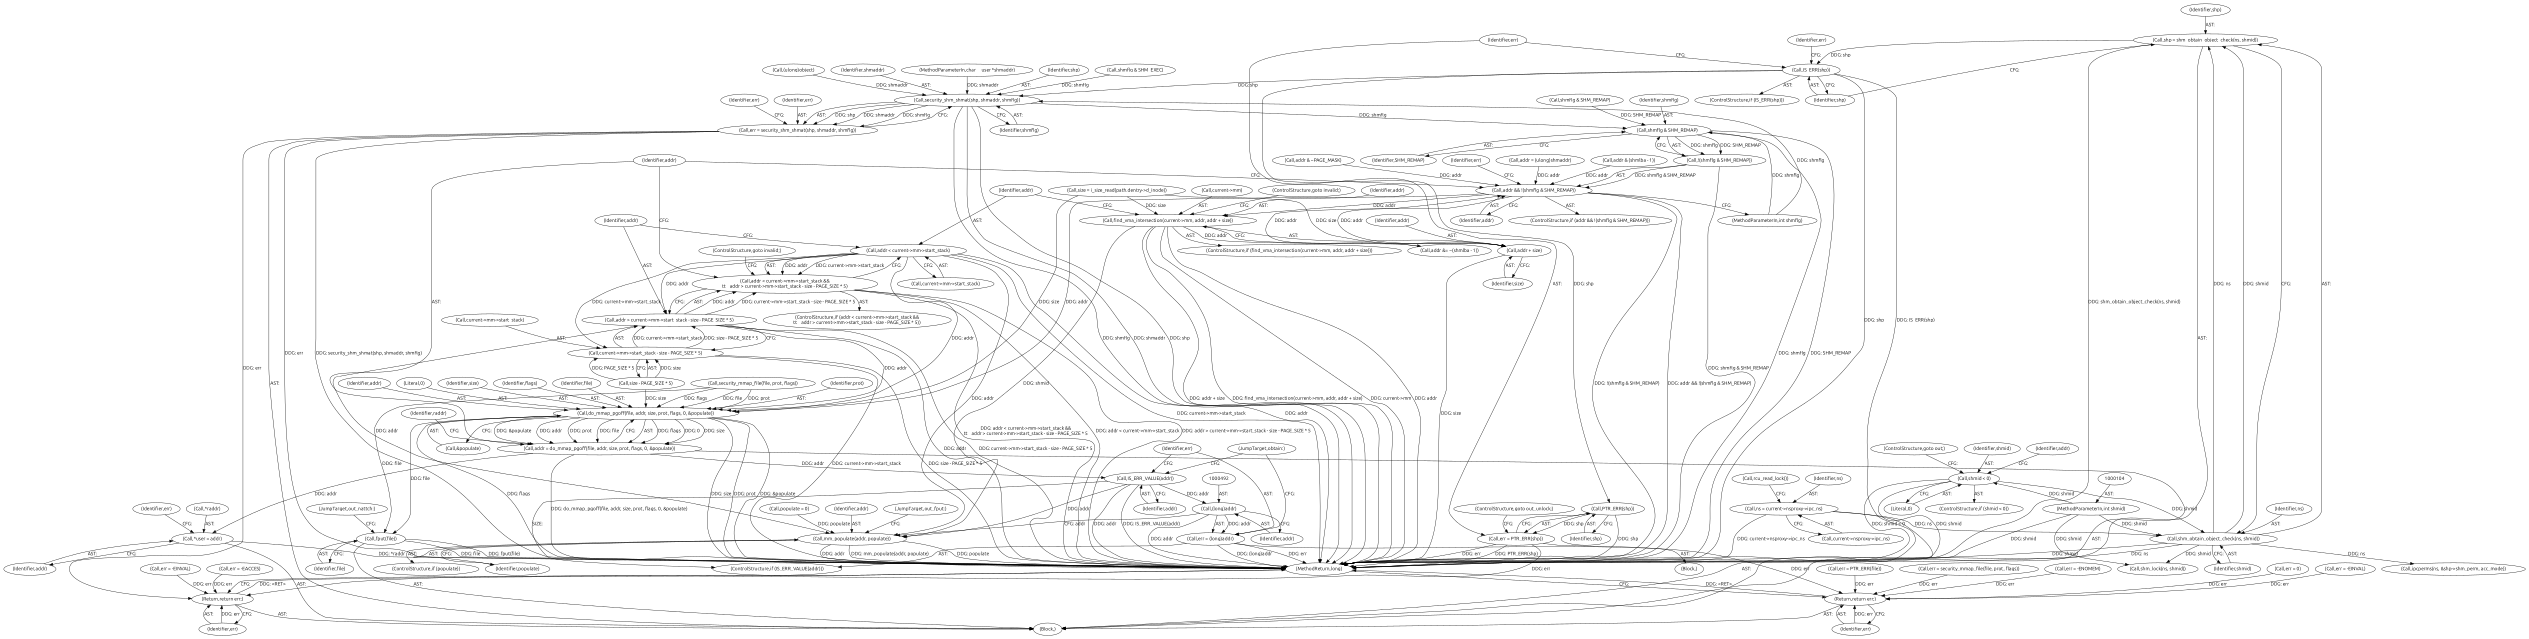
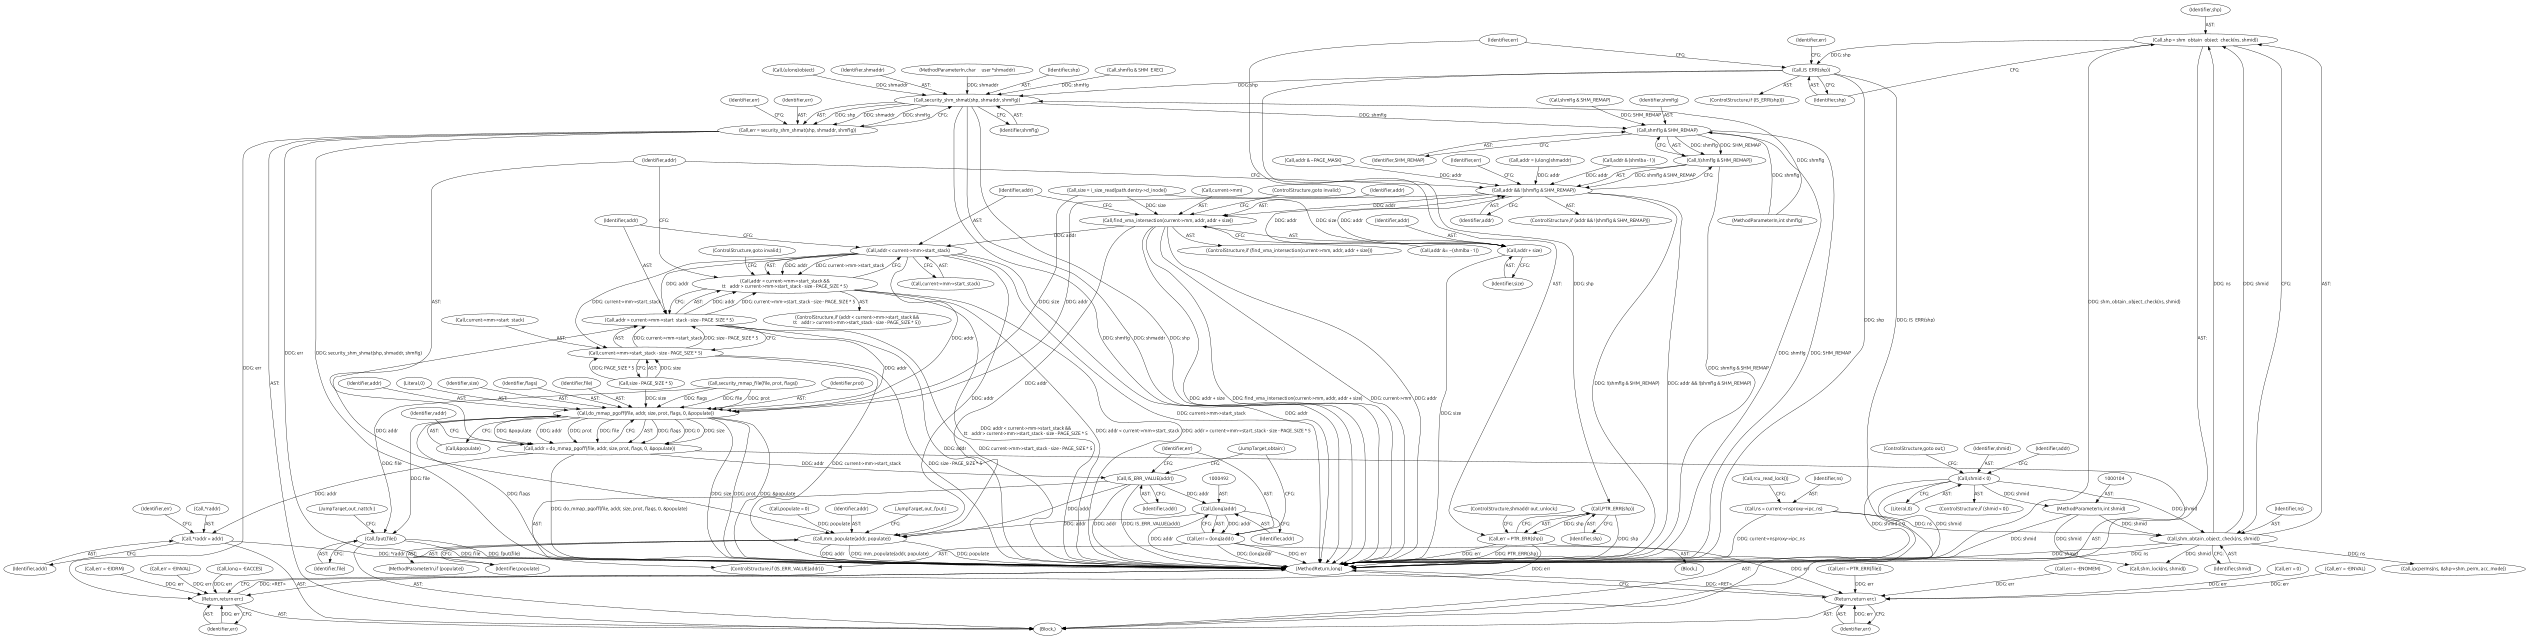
  digraph {
    fontname=Ubuntu
    node [fontname=Ubuntu]
    edge [fontname=Ubuntu]
    n1 [label="(Call,shp = shm_obtain_object_check(ns, shmid))"]
    n2 [label="(Call,shm_obtain_object_check(ns, shmid))"]
    n3 [label="(Call,IS_ERR(shp))"]
    n4 [label="(MethodReturn,long)"]
    n5 [label="(Block,)"]
    n6 [label="(Call,ipcperms(ns, &shp->shm_perm, acc_mode))"]
    n7 [label="(Identifier,shmid)"]
    n8 [label="(Call,shm_lock(ns, shmid))"]
    n9 [label="(Call,PTR_ERR(shp))"]
    n10 [label="(Call,security_shm_shmat(shp, shmaddr, shmflg))"]
    n11 [label="(ControlStructure,if (IS_ERR(shp)))"]
    n12 [label="(Identifier,shp)"]
    n13 [label="(Return,return err;)"]
    n14 [label="(Return,return err;)"]
    n15 [label="(Call,ns = current->nsproxy->ipc_ns)"]
-   n16 [label="(Call,current->nsproxy->ipc_ns)"]
    n17 [label="(Call,shmid < 0)"]
    n18 [label="(Literal,0)"]
    n19 [label="(ControlStructure,if (shmid < 0))"]
    n20 [label="(MethodParameterIn,int shmid)"]
    1000104
    n22 [label="(Call,err = PTR_ERR(shp))"]
    n23 [label="(Identifier,shp)"]
    n24 [label="(Call,err = security_shm_shmat(shp, shmaddr, shmflg))"]
    n25 [label="(Call,shmflg & SHM_REMAP)"]
    n26 [label="(Identifier,shmflg)"]
    n27 [label="(Block,)"]
    n28 [label="(Identifier,err)"]
    n29 [label="(Call,!(shmflg & SHM_REMAP))"]
    n30 [label="(Identifier,SHM_REMAP)"]
    n31 [label="(Call,addr && !(shmflg & SHM_REMAP))"]
    n32 [label="(Call,find_vma_intersection(current->mm, addr, addr + size))"]
    n33 [label="(Call,do_mmap_pgoff(file, addr, size, prot, flags, 0, &populate))"]
    n34 [label="(Call,addr + size)"]
    n35 [label="(Identifier,addr)"]
    n36 [label="(ControlStructure,if (addr && !(shmflg & SHM_REMAP)))"]
    n37 [label="(Call,addr < current->mm->start_stack)"]
    n38 [label="(Call,mm_populate(addr, populate))"]
    n39 [label="(ControlStructure,if (find_vma_intersection(current->mm, addr, addr + size)))"]
    n40 [label="(Call,addr = do_mmap_pgoff(file, addr, size, prot, flags, 0, &populate))"]
    n41 [label="(Call,fput(file))"]
    n42 [label="(Call,&populate)"]
    n43 [label="(Identifier,size)"]
    n44 [label="(Call,addr < current->mm->start_stack &&\n\t\t    addr > current->mm->start_stack - size - PAGE_SIZE * 5)"]
    n45 [label="(Call,addr > current->mm->start_stack - size - PAGE_SIZE * 5)"]
    n46 [label="(Call,current->mm->start_stack - size - PAGE_SIZE * 5)"]
    n47 [label="(Call,current->mm->start_stack)"]
-   n48 [label="(ControlStructure,if (populate))"]
+   n48 [label="(MethodParameterIn,if (populate))"]
    n49 [label="(Identifier,populate)"]
    n50 [label="(ControlStructure,if (addr < current->mm->start_stack &&\n\t\t    addr > current->mm->start_stack - size - PAGE_SIZE * 5))"]
    n51 [label="(Call,size - PAGE_SIZE * 5)"]
-   n52 [label="(Call,*user = addr)"]
+   n52 [label="(Call,*raddr = addr)"]
    n53 [label="(Call,IS_ERR_VALUE(addr))"]
    n54 [label="(Identifier,file)"]
    n55 [label="(Identifier,addr)"]
    n56 [label="(Call,(long)addr)"]
    n57 [label="(Identifier,addr)"]
    n58 [label="(ControlStructure,if (IS_ERR_VALUE(addr)))"]
    n59 [label="(Call,err = (long)addr)"]
    n60 [label="(Identifier,addr)"]
    n61 [label="(Identifier,err)"]
    n62 [label="(Call,err = 0)"]
    n63 [label="(Call,(ulong)object)"]
    n64 [label="(Identifier,err)"]
    n65 [label="(Identifier,addr)"]
    n66 [label="(Identifier,err)"]
    n67 [label="(Call,current->mm)"]
    n68 [label="(Identifier,raddr)"]
    n69 [label="(Identifier,prot)"]
    n70 [label="(ControlStructure,goto out;)"]
    n71 [label="(Call,populate = 0)"]
    n72 [label="(Identifier,shmaddr)"]
    n73 [label="(Identifier,err)"]
    n74 [label="(Call,addr & ~PAGE_MASK)"]
    n75 [label="(Identifier,addr)"]
    n76 [label="(MethodParameterIn,char __user *shmaddr)"]
    n77 [label="(JumpTarget,out_nattch:)"]
+   n78 [label="(Call,err = -EIDRM)"]
    n79 [label="(Call,rcu_read_lock())"]
    n80 [label="(Identifier,addr)"]
    n81 [label="(JumpTarget,out_fput:)"]
    n82 [label="(Call,*raddr)"]
    n83 [label="(Call,err = -EINVAL)"]
-   n84 [label="(ControlStructure,goto out_unlock;)"]
+   n84 [label="(ControlStructure,shmaddr out_unlock;)"]
    n85 [label="(Identifier,err)"]
    n86 [label="(JumpTarget,obtain:)"]
    n87 [label="(Literal,0)"]
    n88 [label="(Identifier,shmflg)"]
    n89 [label="(Identifier,addr)"]
    n90 [label="(Identifier,err)"]
    n91 [label="(Identifier,size)"]
    n92 [label="(Identifier,flags)"]
    n93 [label="(Call,addr = (ulong)shmaddr)"]
    n94 [label="(Call,err = -EINVAL)"]
    n95 [label="(Call,security_mmap_file(file, prot, flags))"]
    n96 [label="(Call,err = PTR_ERR(file))"]
    n97 [label="(Identifier,err)"]
    n98 [label="(Call,shmflg & SHM_REMAP)"]
    n99 [label="(Identifier,ns)"]
    n100 [label="(Identifier,addr)"]
    n101 [label="(Identifier,err)"]
-   n102 [label="(Call,err = security_mmap_file(file, prot, flags))"]
    n103 [label="(MethodParameterIn,int shmflg)"]
    n104 [label="(Identifier,shmid)"]
    n105 [label="(Identifier,shp)"]
    n106 [label="(Call,current->mm->start_stack)"]
-   n107 [label="(Call,err = -EACCES)"]
+   n107 [label="(Call,long = -EACCES)"]
    n108 [label="(ControlStructure,goto invalid;)"]
    n109 [label="(Identifier,shp)"]
    n110 [label="(Call,addr &= ~(shmlba - 1))"]
    n111 [label="(Identifier,addr)"]
    n112 [label="(Call,addr & (shmlba - 1))"]
    n113 [label="(Call,err = -ENOMEM)"]
    n114 [label="(ControlStructure,goto invalid;)"]
    n115 [label="(Call,size = i_size_read(path.dentry->d_inode))"]
    n116 [label="(Identifier,file)"]
    n117 [label="(Identifier,addr)"]
    n118 [label="(Identifier,addr)"]
    n119 [label="(Identifier,ns)"]
    n120 [label="(Call,shmflg & SHM_EXEC)"]
    1000492
    n1 -> n2 [label="CFG: "]
    n1 -> n3 [label="DDG: shp"]
    n1 -> n4 [label="DDG: shm_obtain_object_check(ns, shmid)"]
    n1 -> n5 [label="AST: "]
    n2 -> n1 [label="AST: "]
    n2 -> n1 [label="DDG: ns"]
    n2 -> n1 [label="DDG: shmid"]
    n2 -> n4 [label="DDG: shmid"]
    n2 -> n4 [label="DDG: ns"]
    n2 -> n6 [label="DDG: ns"]
    n2 -> n7 [label="CFG: "]
    n2 -> n8 [label="DDG: shmid"]
    n3 -> n4 [label="DDG: shp"]
    n3 -> n4 [label="DDG: IS_ERR(shp)"]
    n3 -> n9 [label="DDG: shp"]
    n3 -> n10 [label="DDG: shp"]
    n3 -> n11 [label="AST: "]
    n3 -> n12 [label="CFG: "]
    n4 -> n13 [label="CFG: "]
    n4 -> n14 [label="CFG: "]
    n7 -> n2 [label="AST: "]
    n9 -> n4 [label="DDG: shp"]
    n9 -> n22 [label="AST: "]
    n9 -> n22 [label="DDG: shp"]
    n9 -> n23 [label="CFG: "]
    n10 -> n4 [label="DDG: shmflg"]
    n10 -> n4 [label="DDG: shmaddr"]
    n10 -> n4 [label="DDG: shp"]
    n10 -> n24 [label="AST: "]
    n10 -> n24 [label="DDG: shp"]
    n10 -> n24 [label="DDG: shmaddr"]
    n10 -> n24 [label="DDG: shmflg"]
    n10 -> n25 [label="DDG: shmflg"]
    n10 -> n26 [label="CFG: "]
    n12 -> n1 [label="CFG: "]
    n12 -> n3 [label="AST: "]
    n13 -> n4 [label="DDG: <RET>"]
    n13 -> n5 [label="AST: "]
    n13 -> n28 [label="CFG: "]
    n14 -> n4 [label="DDG: <RET>"]
    n14 -> n5 [label="AST: "]
    n14 -> n61 [label="CFG: "]
    n15 -> n2 [label="DDG: ns"]
    n15 -> n4 [label="DDG: current->nsproxy->ipc_ns"]
    n15 -> n5 [label="AST: "]
-   n15 -> n16 [label="CFG: "]
-   n16 -> n15 [label="AST: "]
    n17 -> n2 [label="DDG: shmid"]
    n17 -> n4 [label="DDG: shmid < 0"]
    n17 -> n4 [label="DDG: shmid"]
    n17 -> n18 [label="CFG: "]
    n17 -> n19 [label="AST: "]
    n18 -> n17 [label="AST: "]
    n20 -> n2 [label="DDG: shmid"]
    n20 -> n4 [label="DDG: shmid"]
    n20 -> n8 [label="DDG: shmid"]
-   n20 -> n17 [label="DDG: shmid"]
+   n17 -> n20 [label="DDG: shmid"]
    1000104 -> n20 [label="AST: "]
    n22 -> n4 [label="DDG: err"]
    n22 -> n4 [label="DDG: PTR_ERR(shp)"]
    n22 -> n9 [label="CFG: "]
    n22 -> n13 [label="DDG: err"]
    n22 -> n27 [label="AST: "]
    n23 -> n9 [label="AST: "]
    n24 -> n4 [label="DDG: err"]
    n24 -> n4 [label="DDG: security_shm_shmat(shp, shmaddr, shmflg)"]
    n24 -> n5 [label="AST: "]
    n24 -> n10 [label="CFG: "]
    n24 -> n13 [label="DDG: err"]
    n25 -> n4 [label="DDG: shmflg"]
    n25 -> n4 [label="DDG: SHM_REMAP"]
    n25 -> n29 [label="AST: "]
    n25 -> n29 [label="DDG: shmflg"]
    n25 -> n29 [label="DDG: SHM_REMAP"]
    n25 -> n30 [label="CFG: "]
    n26 -> n10 [label="AST: "]
    n28 -> n13 [label="AST: "]
    n28 -> n13 [label="DDG: err"]
    n29 -> n4 [label="DDG: shmflg & SHM_REMAP"]
    n29 -> n25 [label="CFG: "]
    n29 -> n31 [label="AST: "]
    n29 -> n31 [label="DDG: shmflg & SHM_REMAP"]
    n30 -> n25 [label="AST: "]
    n31 -> n4 [label="DDG: !(shmflg & SHM_REMAP)"]
    n31 -> n4 [label="DDG: addr && !(shmflg & SHM_REMAP)"]
-   n31 -> n103 [label="CFG: "]
+   n31 -> n29 [label="CFG: "]
    n31 -> n32 [label="DDG: addr"]
    n31 -> n33 [label="DDG: addr"]
    n31 -> n34 [label="DDG: addr"]
    n31 -> n35 [label="CFG: "]
    n31 -> n36 [label="AST: "]
    n32 -> n4 [label="DDG: find_vma_intersection(current->mm, addr, addr + size)"]
    n32 -> n4 [label="DDG: current->mm"]
    n32 -> n4 [label="DDG: addr"]
    n32 -> n4 [label="DDG: addr + size"]
    n32 -> n34 [label="CFG: "]
-   n32 -> n110 [label="DDG: addr"]
-   n32 -> n38 [label="DDG: shmid"]
+   n32 -> n37 [label="DDG: addr"]
+   n32 -> n38 [label="DDG: addr"]
    n32 -> n39 [label="AST: "]
    n33 -> n4 [label="DDG: prot"]
    n33 -> n4 [label="DDG: &populate"]
    n33 -> n4 [label="DDG: flags"]
    n33 -> n4 [label="DDG: size"]
    n33 -> n40 [label="AST: "]
    n33 -> n40 [label="DDG: flags"]
    n33 -> n40 [label="DDG: 0"]
    n33 -> n40 [label="DDG: size"]
    n33 -> n40 [label="DDG: &populate"]
    n33 -> n40 [label="DDG: addr"]
    n33 -> n40 [label="DDG: prot"]
    n33 -> n40 [label="DDG: file"]
    n33 -> n41 [label="DDG: file"]
    n33 -> n42 [label="CFG: "]
    n34 -> n4 [label="DDG: size"]
    n34 -> n32 [label="AST: "]
    n34 -> n43 [label="CFG: "]
    n35 -> n31 [label="AST: "]
    n37 -> n4 [label="DDG: current->mm->start_stack"]
    n37 -> n4 [label="DDG: addr"]
    n37 -> n33 [label="DDG: addr"]
    n37 -> n38 [label="DDG: addr"]
    n37 -> n44 [label="AST: "]
    n37 -> n44 [label="DDG: addr"]
    n37 -> n44 [label="DDG: current->mm->start_stack"]
    n37 -> n45 [label="DDG: addr"]
    n37 -> n46 [label="DDG: current->mm->start_stack"]
    n37 -> n47 [label="CFG: "]
    n38 -> n4 [label="DDG: populate"]
    n38 -> n4 [label="DDG: addr"]
    n38 -> n4 [label="DDG: mm_populate(addr, populate)"]
    n38 -> n48 [label="AST: "]
    n38 -> n49 [label="CFG: "]
    n40 -> n4 [label="DDG: do_mmap_pgoff(file, addr, size, prot, flags, 0, &populate)"]
    n40 -> n5 [label="AST: "]
    n40 -> n33 [label="CFG: "]
    n40 -> n52 [label="DDG: addr"]
    n40 -> n53 [label="DDG: addr"]
    n41 -> n4 [label="DDG: file"]
    n41 -> n4 [label="DDG: fput(file)"]
    n41 -> n5 [label="AST: "]
    n41 -> n54 [label="CFG: "]
    n42 -> n33 [label="AST: "]
    n43 -> n34 [label="AST: "]
    n44 -> n4 [label="DDG: addr < current->mm->start_stack &&\n\t\t    addr > current->mm->start_stack - size - PAGE_SIZE * 5"]
    n44 -> n4 [label="DDG: addr < current->mm->start_stack"]
    n44 -> n4 [label="DDG: addr > current->mm->start_stack - size - PAGE_SIZE * 5"]
    n44 -> n37 [label="CFG: "]
    n44 -> n45 [label="CFG: "]
    n44 -> n50 [label="AST: "]
    n45 -> n4 [label="DDG: addr"]
    n45 -> n4 [label="DDG: current->mm->start_stack - size - PAGE_SIZE * 5"]
    n45 -> n33 [label="DDG: addr"]
    n45 -> n38 [label="DDG: addr"]
    n45 -> n44 [label="AST: "]
    n45 -> n44 [label="DDG: addr"]
    n45 -> n44 [label="DDG: current->mm->start_stack - size - PAGE_SIZE * 5"]
    n45 -> n46 [label="CFG: "]
    n46 -> n4 [label="DDG: current->mm->start_stack"]
    n46 -> n4 [label="DDG: size - PAGE_SIZE * 5"]
    n46 -> n45 [label="AST: "]
    n46 -> n45 [label="DDG: current->mm->start_stack"]
    n46 -> n45 [label="DDG: size - PAGE_SIZE * 5"]
    n46 -> n51 [label="CFG: "]
    n47 -> n37 [label="AST: "]
    n49 -> n38 [label="AST: "]
    n51 -> n33 [label="DDG: size"]
    n51 -> n46 [label="AST: "]
    n51 -> n46 [label="DDG: size"]
    n51 -> n46 [label="DDG: PAGE_SIZE * 5"]
    n52 -> n4 [label="DDG: *raddr"]
    n52 -> n5 [label="AST: "]
    n52 -> n55 [label="CFG: "]
    n53 -> n4 [label="DDG: addr"]
    n53 -> n4 [label="DDG: IS_ERR_VALUE(addr)"]
    n53 -> n38 [label="DDG: addr"]
    n53 -> n56 [label="DDG: addr"]
    n53 -> n57 [label="CFG: "]
-   n53 -> n58 [label="SIZE: "]
+   n53 -> n58 [label="AST: "]
    n54 -> n41 [label="AST: "]
    n55 -> n52 [label="AST: "]
    n56 -> n4 [label="DDG: addr"]
-   n56 -> n38 [label="CFG: addr"]
+   n56 -> n38 [label="DDG: addr"]
    n56 -> n59 [label="AST: "]
    n56 -> n59 [label="DDG: addr"]
    n56 -> n60 [label="CFG: "]
    n57 -> n53 [label="AST: "]
    n59 -> n4 [label="DDG: (long)addr"]
    n59 -> n4 [label="DDG: err"]
    n59 -> n14 [label="DDG: err"]
+   n59 -> n56 [label="CFG: "]
    n59 -> n58 [label="AST: "]
    n60 -> n56 [label="AST: "]
    n61 -> n14 [label="AST: "]
    n61 -> n14 [label="DDG: err"]
    n62 -> n14 [label="DDG: err"]
    n63 -> n10 [label="DDG: shmaddr"]
    n64 -> n52 [label="CFG: "]
    n65 -> n17 [label="CFG: "]
    n66 -> n24 [label="AST: "]
    n67 -> n32 [label="AST: "]
    n68 -> n40 [label="CFG: "]
    n69 -> n33 [label="AST: "]
    n70 -> n17 [label="CFG: "]
    n71 -> n38 [label="DDG: populate"]
    n72 -> n10 [label="AST: "]
    n73 -> n24 [label="CFG: "]
    n74 -> n31 [label="DDG: addr"]
    n75 -> n38 [label="AST: "]
    n76 -> n10 [label="DDG: shmaddr"]
    n77 -> n41 [label="CFG: "]
+   n78 -> n13 [label="DDG: err"]
    n79 -> n15 [label="CFG: "]
    n80 -> n33 [label="AST: "]
    n81 -> n38 [label="CFG: "]
    n82 -> n52 [label="AST: "]
    n83 -> n14 [label="DDG: err"]
    n84 -> n22 [label="CFG: "]
    n85 -> n3 [label="CFG: "]
    n86 -> n53 [label="CFG: "]
    n86 -> n59 [label="CFG: "]
    n87 -> n33 [label="AST: "]
    n88 -> n25 [label="AST: "]
    n89 -> n31 [label="CFG: "]
    n89 -> n40 [label="AST: "]
    n89 -> n44 [label="CFG: "]
    n90 -> n31 [label="CFG: "]
    n91 -> n33 [label="AST: "]
    n92 -> n33 [label="AST: "]
    n93 -> n31 [label="DDG: addr"]
    n94 -> n13 [label="DDG: err"]
    n95 -> n33 [label="DDG: file"]
    n95 -> n33 [label="DDG: prot"]
    n95 -> n33 [label="DDG: flags"]
    n95 -> n41 [label="DDG: file"]
    n96 -> n14 [label="DDG: err"]
    n97 -> n3 [label="CFG: "]
    n97 -> n22 [label="AST: "]
    n98 -> n25 [label="DDG: SHM_REMAP"]
    n99 -> n2 [label="AST: "]
    n100 -> n32 [label="CFG: "]
    n100 -> n37 [label="AST: "]
    n101 -> n53 [label="CFG: "]
    n101 -> n59 [label="AST: "]
-   n102 -> n14 [label="DDG: err"]
    n103 -> n10 [label="DDG: shmflg"]
    n103 -> n25 [label="DDG: shmflg"]
    n104 -> n17 [label="AST: "]
    n105 -> n10 [label="AST: "]
    n106 -> n46 [label="AST: "]
    n107 -> n13 [label="DDG: err"]
    n108 -> n44 [label="CFG: "]
    n109 -> n1 [label="AST: "]
    n110 -> n31 [label="DDG: addr"]
    n111 -> n34 [label="AST: "]
    n112 -> n31 [label="DDG: addr"]
    n113 -> n14 [label="DDG: err"]
    n114 -> n32 [label="CFG: "]
    n115 -> n32 [label="DDG: size"]
    n115 -> n33 [label="DDG: size"]
    n115 -> n34 [label="DDG: size"]
    n116 -> n33 [label="AST: "]
    n117 -> n32 [label="AST: "]
    n118 -> n37 [label="CFG: "]
    n118 -> n45 [label="AST: "]
    n119 -> n15 [label="AST: "]
    n120 -> n10 [label="DDG: shmflg"]
    1000492 -> n56 [label="AST: "]
  }
